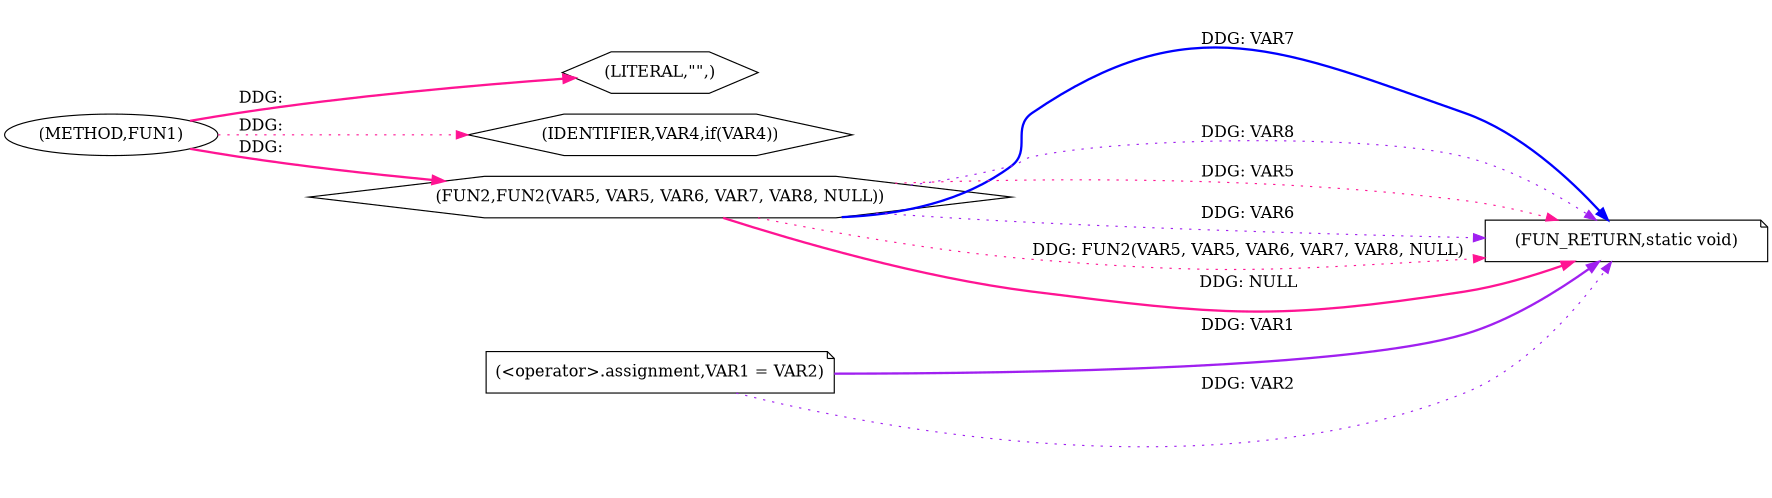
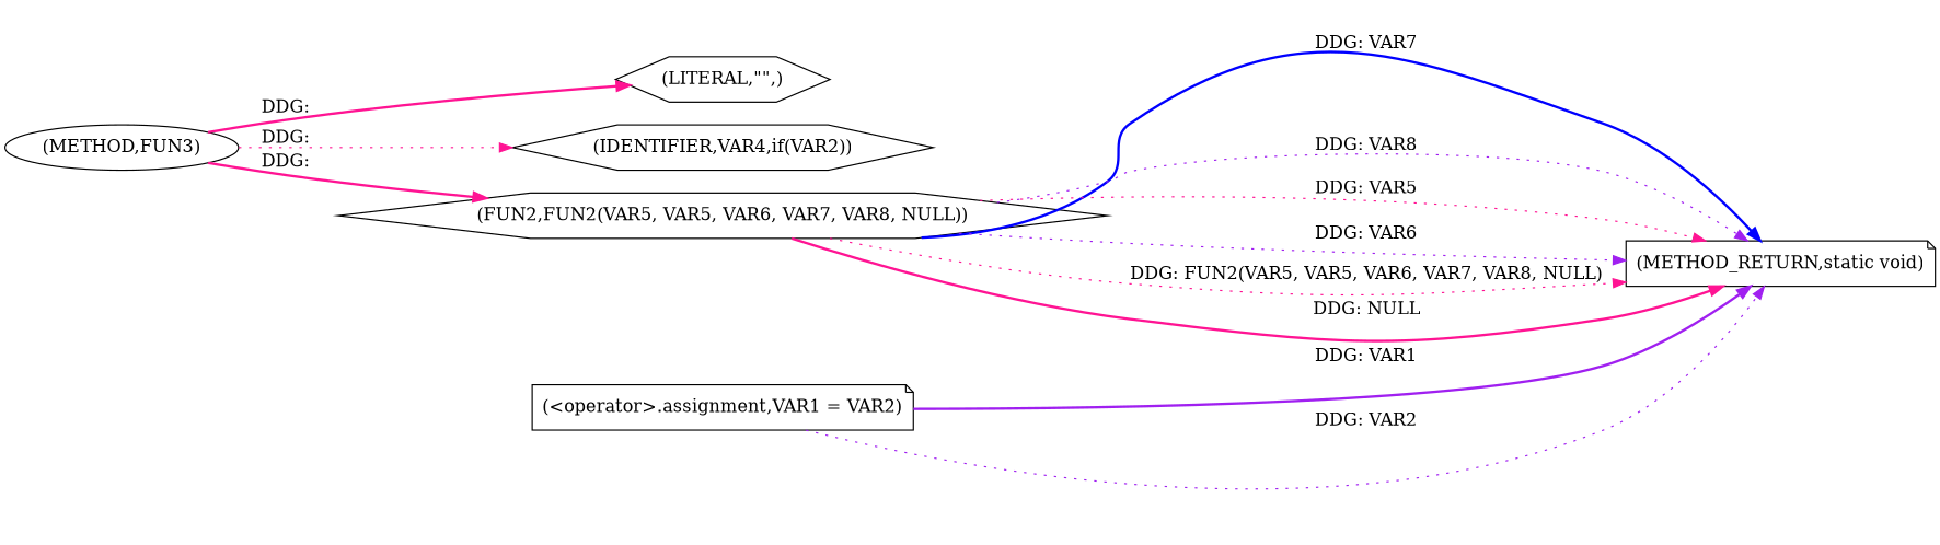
  digraph {
    rankdir=LR
    node [shape=hexagon]
    edge [color=deeppink style=dotted]
-   n1 [label="(METHOD,FUN1)" shape=ellipse]
+   n1 [label="(METHOD,FUN3)" shape=ellipse]
    n2 [label="(LITERAL,\"\",)"]
-   n3 [label="(IDENTIFIER,VAR4,if(VAR4))"]
+   n3 [label="(IDENTIFIER,VAR4,if(VAR2))"]
    n4 [label="(FUN2,FUN2(VAR5, VAR5, VAR6, VAR7, VAR8, NULL))"]
    n5 [label="(<operator>.assignment,VAR1 = VAR2)" shape=note]
-   n6 [label="(FUN_RETURN,static void)" shape=note]
+   n6 [label="(METHOD_RETURN,static void)" shape=note]
    n1 -> n2 [label="DDG: " style=bold]
    n1 -> n3 [label="DDG: "]
    n1 -> n4 [label="DDG: " style=bold]
    n4 -> n6 [color=blue label="DDG: VAR7" style=bold]
    n4 -> n6 [color=purple label="DDG: VAR8"]
    n4 -> n6 [label="DDG: VAR5"]
    n4 -> n6 [color=purple label="DDG: VAR6"]
    n4 -> n6 [label="DDG: FUN2(VAR5, VAR5, VAR6, VAR7, VAR8, NULL)"]
    n4 -> n6 [label="DDG: NULL" style=bold]
    n5 -> n6 [color=purple label="DDG: VAR1" style=bold]
    n5 -> n6 [color=purple label="DDG: VAR2"]
  }
